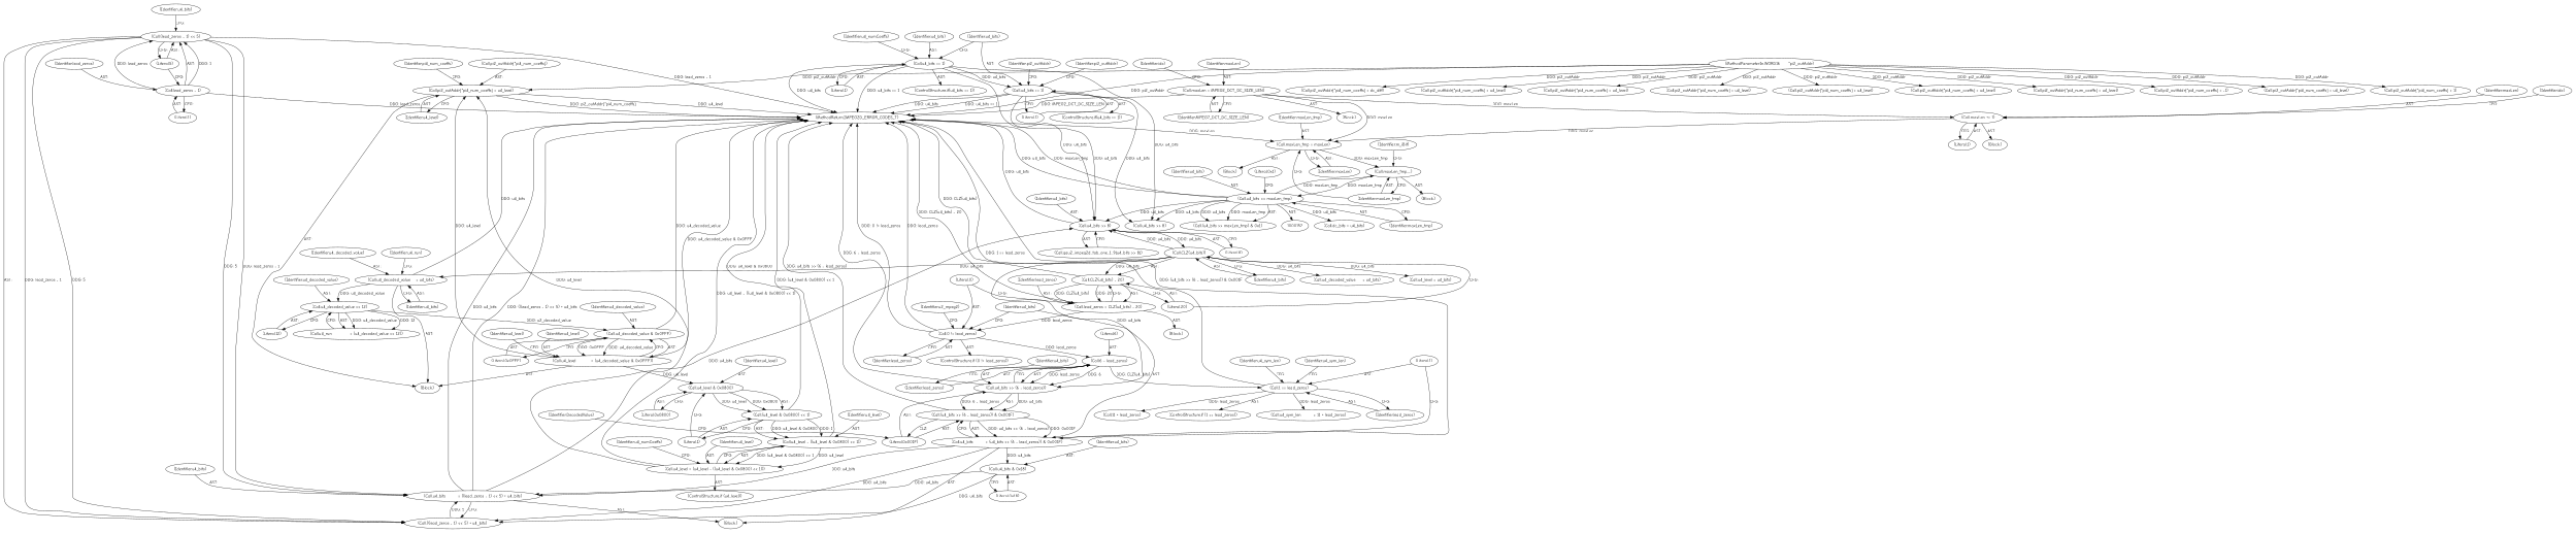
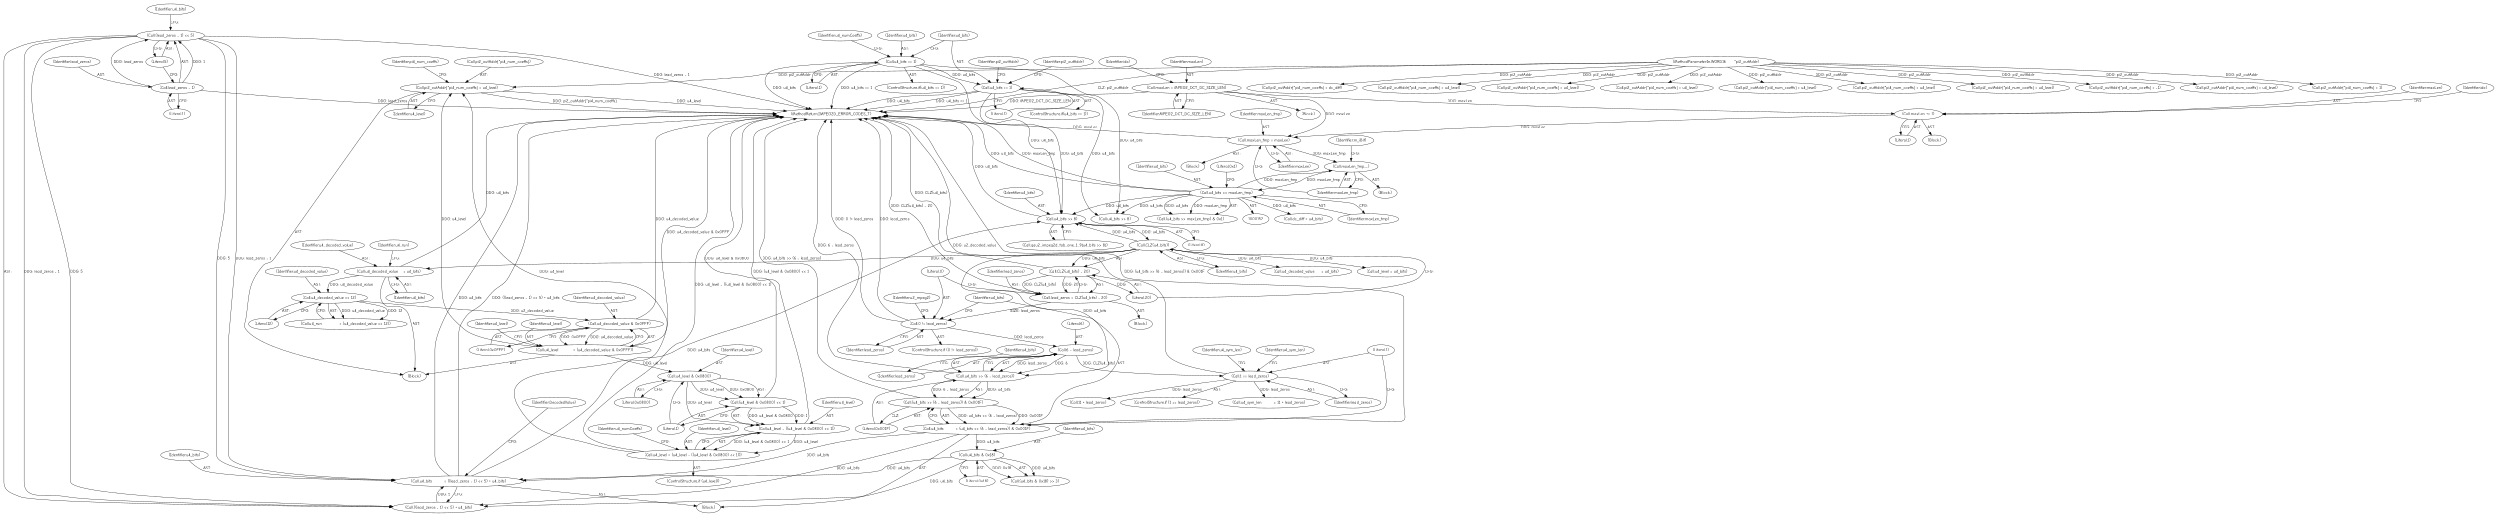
  digraph {
    fontname="Comic Neue"
    node [fontname="Comic Neue"]
    edge [fontname="Comic Neue"]
    n1 [label="(Call,pi2_outAddr[*pi4_num_coeffs] = u4_level)"]
    n2 [label="(Block,)"]
    n3 [label="(Identifier,u4_level)"]
    n4 [label="(MethodReturn,IMPEG2D_ERROR_CODES_T)"]
    n5 [label="(Call,u4_level = (u4_level - ((u4_level & 0x0800) << 1)))"]
    n6 [label="(Call,u4_level - ((u4_level & 0x0800) << 1))"]
    n7 [label="(ControlStructure,if (u4_level))"]
    n8 [label="(Call,(u4_level & 0x0800) << 1)"]
    n9 [label="(Literal,1)"]
    n10 [label="(Call,u4_level & 0x0800)"]
    n11 [label="(Literal,0x0800)"]
    n12 [label="(Call,u4_level           = (u4_decoded_value & 0x0FFF))"]
    n13 [label="(Call,u4_decoded_value & 0x0FFF)"]
    n14 [label="(Literal,0x0FFF)"]
    n15 [label="(Call,u4_decoded_value >> 12)"]
    n16 [label="(Call,u4_run             = (u4_decoded_value >> 12))"]
    n17 [label="(Literal,12)"]
    n18 [label="(Call,u4_decoded_value    = u4_bits)"]
    n19 [label="(Identifier,u4_bits)"]
    n20 [label="(Call,CLZ(u4_bits))"]
    n21 [label="(Call,u4_bits >> 8)"]
    n22 [label="(Call,CLZ(u4_bits) - 20)"]
    n23 [label="(Call,u4_bits >> (6 - lead_zeros))"]
    n24 [label="(Identifier,u4_bits)"]
    n25 [label="(Call,u4_decoded_value     = u4_bits)"]
    n26 [label="(Call,u4_level = u4_bits)"]
    n27 [label="(Call,gau2_impeg2d_tab_one_1_9[u4_bits >> 8])"]
    n28 [label="(Literal,8)"]
    n29 [label="(Call,lead_zeros = CLZ(u4_bits) - 20)"]
    n30 [label="(Literal,20)"]
    n31 [label="(Call,6 - lead_zeros)"]
    n32 [label="(Call,(u4_bits >> (6 - lead_zeros)) & 0x001F)"]
    n33 [label="(Call,u4_bits == 1)"]
    n34 [label="(Literal,1)"]
    n35 [label="(Call,u4_bits >> 8)"]
    n36 [label="(ControlStructure,if(u4_bits == 1))"]
    n37 [label="(Call,u4_bits == 1)"]
    n38 [label="(Literal,1)"]
    n39 [label="(ControlStructure,if(u4_bits == 1))"]
    n40 [label="(Call,u4_bits         = ((lead_zeros - 1) << 5) + u4_bits)"]
    n41 [label="(Block,)"]
    n42 [label="(Call,((lead_zeros - 1) << 5) + u4_bits)"]
    n43 [label="(Call,(lead_zeros - 1) << 5)"]
    n44 [label="(Literal,5)"]
    n45 [label="(Call,lead_zeros - 1)"]
    n46 [label="(Literal,1)"]
    n47 [label="(Call,1 == lead_zeros)"]
    n48 [label="(Identifier,lead_zeros)"]
    n49 [label="(Call,11 + lead_zeros)"]
    n50 [label="(ControlStructure,if (1 == lead_zeros))"]
    n51 [label="(Call,u4_sym_len         = 11 + lead_zeros)"]
    n52 [label="(Identifier,lead_zeros)"]
    n53 [label="(Call,0 != lead_zeros)"]
    n54 [label="(Identifier,lead_zeros)"]
    n55 [label="(ControlStructure,if (0 != lead_zeros))"]
    n56 [label="(Block,)"]
    n57 [label="(Call,u4_bits & 0x18)"]
    n58 [label="(Literal,0x18)"]
+   n59 [label="(Call,(u4_bits & 0x18) >> 3)"]
    n60 [label="(Call,u4_bits         = (u4_bits >> (6 - lead_zeros)) & 0x001F)"]
    n61 [label="(Literal,0x001F)"]
    n62 [label="(Call,u4_bits >> maxLen_tmp)"]
    n63 [label="(Call,maxLen_tmp--)"]
-   n64 [label="(Call,dc_bits = u4_bits)"]
+   n64 [label="(Call,dc_diff = u4_bits)"]
    n65 [label="(Identifier,maxLen_tmp)"]
    n66 [label="(Call,(u4_bits >> maxLen_tmp) & 0x1)"]
    1000152
    n68 [label="(Identifier,maxLen_tmp)"]
    n69 [label="(Block,)"]
    n70 [label="(Call,maxLen_tmp = maxLen)"]
    n71 [label="(Block,)"]
    n72 [label="(Identifier,maxLen)"]
    n73 [label="(Call,maxLen = MPEG2_DCT_DC_SIZE_LEN)"]
    n74 [label="(Call,maxLen += 1)"]
-   n75 [label="(Identifier,MPEG7_DCT_DC_SIZE_LEN)"]
+   n75 [label="(Identifier,MPEG2_DCT_DC_SIZE_LEN)"]
    n76 [label="(Block,)"]
    n77 [label="(Literal,1)"]
    n78 [label="(Block,)"]
    n79 [label="(MethodParameterIn,WORD16      *pi2_outAddr)"]
    n80 [label="(Call,pi2_outAddr[*pi4_num_coeffs] = dc_diff)"]
    n81 [label="(Call,pi2_outAddr[*pi4_num_coeffs] = u4_level)"]
    n82 [label="(Call,pi2_outAddr[*pi4_num_coeffs] = u4_level)"]
    n83 [label="(Call,pi2_outAddr[*pi4_num_coeffs] = u4_level)"]
    n84 [label="(Call,pi2_outAddr[*pi4_num_coeffs] = u4_level)"]
    n85 [label="(Call,pi2_outAddr[*pi4_num_coeffs] = u4_level)"]
    n86 [label="(Call,pi2_outAddr[*pi4_num_coeffs] = u4_level)"]
    n87 [label="(Call,pi2_outAddr[*pi4_num_coeffs] = -1)"]
    n88 [label="(Call,pi2_outAddr[*pi4_num_coeffs] = u4_level)"]
    n89 [label="(Call,pi2_outAddr[*pi4_num_coeffs] = 1)"]
    n90 [label="(Identifier,u4_bits)"]
    n91 [label="(Identifier,maxLen_tmp)"]
    n92 [label="(Identifier,u4_decoded_value)"]
    n93 [label="(Identifier,u4_numCoeffs)"]
    n94 [label="(Identifier,u4_numCoeffs)"]
    n95 [label="(Identifier,m_iBit)"]
    n96 [label="(Identifier,u4_bits)"]
    n97 [label="(Identifier,u4_bits)"]
    n98 [label="(Identifier,u4_bits)"]
    n99 [label="(Identifier,u2_mpeg2)"]
    n100 [label="(Identifier,lead_zeros)"]
    n101 [label="(Identifier,u4_level)"]
    n102 [label="(Call,pi2_outAddr[*pi4_num_coeffs])"]
    n103 [label="(Identifier,u4_sym_len)"]
    n104 [label="(Identifier,maxLen)"]
    n105 [label="(Identifier,u4_level)"]
    n106 [label="(Literal,6)"]
    n107 [label="(Identifier,u4_bits)"]
    n108 [label="(Identifier,pi2_outAddr)"]
    n109 [label="(Identifier,u4_bits)"]
    n110 [label="(Identifier,u4_level)"]
    n111 [label="(Identifier,maxLen)"]
    n112 [label="(Identifier,u4_bits)"]
    n113 [label="(Identifier,lead_zeros)"]
    n114 [label="(Literal,0)"]
    n115 [label="(Identifier,idx)"]
    n116 [label="(Identifier,u4_bits)"]
    n117 [label="(Identifier,u4_decoded_value)"]
    n118 [label="(Identifier,pi4_num_coeffs)"]
    n119 [label="(Identifier,u4_decoded_value)"]
    n120 [label="(Identifier,u4_level)"]
    n121 [label="(Identifier,u4_bits)"]
    n122 [label="(Literal,1)"]
    n123 [label="(Identifier,u4_run)"]
    n124 [label="(Identifier,DecodedValue)"]
    n125 [label="(Identifier,pi2_outAddr)"]
    n126 [label="(Identifier,idx)"]
    n127 [label="(Identifier,u4_level)"]
    n128 [label="(Identifier,u4_sym_len)"]
    n129 [label="(Literal,0x1)"]
    n1 -> n2 [label="AST: "]
    n1 -> n3 [label="CFG: "]
    n1 -> n4 [label="DDG: u4_level"]
    n1 -> n4 [label="DDG: pi2_outAddr[*pi4_num_coeffs]"]
    n3 -> n1 [label="AST: "]
    n5 -> n1 [label="DDG: u4_level"]
    n5 -> n4 [label="DDG: u4_level - ((u4_level & 0x0800) << 1)"]
    n5 -> n6 [label="CFG: "]
    n5 -> n7 [label="AST: "]
    n6 -> n4 [label="DDG: (u4_level & 0x0800) << 1"]
    n6 -> n5 [label="AST: "]
    n6 -> n5 [label="DDG: u4_level"]
    n6 -> n5 [label="DDG: (u4_level & 0x0800) << 1"]
    n8 -> n4 [label="DDG: u4_level & 0x0800"]
    n8 -> n6 [label="AST: "]
    n8 -> n6 [label="DDG: u4_level & 0x0800"]
    n8 -> n6 [label="DDG: 1"]
    n8 -> n9 [label="CFG: "]
    n9 -> n8 [label="AST: "]
    n9 -> n10 [label="CFG: "]
+   n10 -> n6 [label="DDG: u4_level"]
    n10 -> n8 [label="AST: "]
    n10 -> n8 [label="DDG: u4_level"]
    n10 -> n8 [label="DDG: 0x0800"]
    n10 -> n11 [label="CFG: "]
    n11 -> n10 [label="AST: "]
    n12 -> n1 [label="DDG: u4_level"]
    n12 -> n2 [label="AST: "]
    n12 -> n4 [label="DDG: u4_decoded_value & 0x0FFF"]
    n12 -> n10 [label="DDG: u4_level"]
    n12 -> n13 [label="CFG: "]
    n13 -> n4 [label="DDG: u4_decoded_value"]
    n13 -> n12 [label="AST: "]
    n13 -> n12 [label="DDG: u4_decoded_value"]
    n13 -> n12 [label="DDG: 0x0FFF"]
    n13 -> n14 [label="CFG: "]
    n14 -> n13 [label="AST: "]
    n15 -> n13 [label="DDG: u2_decoded_value"]
    n15 -> n16 [label="AST: "]
    n15 -> n16 [label="DDG: u4_decoded_value"]
    n15 -> n16 [label="DDG: 12"]
    n15 -> n17 [label="CFG: "]
    n16 -> n15 [label="CFG: "]
    n17 -> n15 [label="AST: "]
    n18 -> n2 [label="AST: "]
    n18 -> n4 [label="DDG: u4_bits"]
    n18 -> n15 [label="DDG: u4_decoded_value"]
    n18 -> n19 [label="CFG: "]
    n19 -> n18 [label="AST: "]
    n20 -> n18 [label="DDG: u4_bits"]
    n20 -> n21 [label="DDG: u4_bits"]
    n20 -> n22 [label="AST: "]
    n20 -> n22 [label="DDG: u4_bits"]
    n20 -> n23 [label="DDG: u4_bits"]
    n20 -> n24 [label="CFG: "]
    n20 -> n25 [label="DDG: u4_bits"]
    n20 -> n26 [label="DDG: u4_bits"]
    n21 -> n4 [label="DDG: u4_bits"]
    n21 -> n20 [label="DDG: u4_bits"]
    n21 -> n27 [label="AST: "]
    n21 -> n28 [label="CFG: "]
    n22 -> n4 [label="DDG: CLZ(u4_bits)"]
    n22 -> n29 [label="AST: "]
    n22 -> n29 [label="DDG: CLZ(u4_bits)"]
    n22 -> n29 [label="DDG: 20"]
-   n22 -> n30 [label="CFG: "]
+   n22 -> n30 [label="DDG: "]
    n23 -> n4 [label="DDG: 6 - lead_zeros"]
    n23 -> n31 [label="CFG: "]
    n23 -> n32 [label="AST: "]
    n23 -> n32 [label="DDG: u4_bits"]
    n23 -> n32 [label="DDG: 6 - lead_zeros"]
    n24 -> n20 [label="AST: "]
    n27 -> n21 [label="CFG: "]
    n28 -> n21 [label="AST: "]
    n29 -> n4 [label="DDG: CLZ(u4_bits) - 20"]
    n29 -> n22 [label="CFG: "]
-   n29 -> n53 [label="DDG: lead_zeros"]
+   n29 -> n53 [label="SIZE: lead_zeros"]
    n29 -> n56 [label="AST: "]
    n30 -> n20 [label="CFG: "]
    n30 -> n22 [label="AST: "]
    n31 -> n23 [label="AST: "]
    n31 -> n23 [label="DDG: 6"]
    n31 -> n23 [label="DDG: lead_zeros"]
    n31 -> n47 [label="DDG: CLZ(u4_bits)"]
    n31 -> n52 [label="CFG: "]
    n32 -> n4 [label="DDG: u4_bits >> (6 - lead_zeros)"]
    n32 -> n60 [label="AST: "]
    n32 -> n60 [label="DDG: u4_bits >> (6 - lead_zeros)"]
    n32 -> n60 [label="DDG: 0x001F"]
    n32 -> n61 [label="CLZ: "]
    n33 -> n4 [label="DDG: u4_bits"]
    n33 -> n4 [label="DDG: u4_bits == 1"]
    n33 -> n21 [label="DDG: u4_bits"]
    n33 -> n34 [label="CFG: "]
    n33 -> n35 [label="DDG: u4_bits"]
    n33 -> n36 [label="AST: "]
    n34 -> n33 [label="AST: "]
    n37 -> n4 [label="DDG: u4_bits"]
    n37 -> n4 [label="DDG: u4_bits == 1"]
    n37 -> n21 [label="DDG: u4_bits"]
    n37 -> n33 [label="DDG: u4_bits"]
    n37 -> n35 [label="DDG: u4_bits"]
    n37 -> n38 [label="CFG: "]
    n37 -> n39 [label="AST: "]
    n38 -> n37 [label="AST: "]
    n40 -> n4 [label="DDG: u4_bits"]
    n40 -> n4 [label="DDG: ((lead_zeros - 1) << 5) + u4_bits"]
    n40 -> n21 [label="DDG: u4_bits"]
    n40 -> n41 [label="AST: "]
    n40 -> n42 [label="CFG: "]
    n42 -> n40 [label="DDG: 5"]
    n43 -> n4 [label="DDG: lead_zeros - 1"]
    n43 -> n40 [label="DDG: lead_zeros - 1"]
    n43 -> n40 [label="DDG: 5"]
    n43 -> n42 [label="AST: "]
    n43 -> n42 [label="DDG: lead_zeros - 1"]
    n43 -> n42 [label="DDG: 5"]
    n43 -> n44 [label="CFG: "]
    n44 -> n43 [label="AST: "]
    n44 -> n45 [label="CFG: "]
    n45 -> n4 [label="DDG: lead_zeros"]
    n45 -> n43 [label="AST: "]
    n45 -> n43 [label="DDG: lead_zeros"]
    n45 -> n43 [label="DDG: 1"]
    n45 -> n46 [label="CFG: "]
    n46 -> n45 [label="AST: "]
-   n47 -> n4 [label="DDG: 1 == lead_zeros"]
+   n47 -> n4 [label="DDG: u2_decoded_value"]
    n47 -> n48 [label="CFG: "]
    n47 -> n49 [label="DDG: lead_zeros"]
    n47 -> n50 [label="AST: "]
    n47 -> n51 [label="DDG: lead_zeros"]
    n48 -> n47 [label="AST: "]
    n52 -> n31 [label="AST: "]
    n53 -> n4 [label="DDG: 0 != lead_zeros"]
    n53 -> n4 [label="DDG: lead_zeros"]
    n53 -> n31 [label="DDG: lead_zeros"]
    n53 -> n54 [label="CFG: "]
    n53 -> n55 [label="AST: "]
    n54 -> n53 [label="AST: "]
    n57 -> n40 [label="DDG: u4_bits"]
    n57 -> n42 [label="DDG: u4_bits"]
    n57 -> n58 [label="CFG: "]
+   n57 -> n59 [label="AST: "]
+   n57 -> n59 [label="DDG: u4_bits"]
+   n57 -> n59 [label="DDG: 0x18"]
    n58 -> n57 [label="AST: "]
    n60 -> n4 [label="DDG: (u4_bits >> (6 - lead_zeros)) & 0x001F"]
    n60 -> n32 [label="CFG: "]
    n60 -> n40 [label="DDG: u4_bits"]
    n60 -> n41 [label="AST: "]
    n60 -> n42 [label="DDG: u4_bits"]
    n60 -> n57 [label="DDG: u4_bits"]
    n61 -> n23 [label="AST: "]
    n61 -> n32 [label="AST: "]
    n62 -> n4 [label="DDG: maxLen_tmp"]
    n62 -> n4 [label="DDG: u4_bits"]
    n62 -> n21 [label="DDG: u4_bits"]
    n62 -> n35 [label="DDG: u4_bits"]
    n62 -> n63 [label="DDG: maxLen_tmp"]
    n62 -> n64 [label="DDG: u4_bits"]
    n62 -> n65 [label="CFG: "]
    n62 -> n66 [label="AST: "]
    n62 -> n66 [label="DDG: u4_bits"]
    n62 -> n66 [label="DDG: maxLen_tmp"]
    n62 -> 1000152 [label="AST: "]
    n63 -> n62 [label="DDG: maxLen_tmp"]
    n63 -> n68 [label="CFG: "]
    n63 -> n69 [label="AST: "]
    n65 -> n62 [label="AST: "]
    n68 -> n63 [label="AST: "]
    n68 -> n70 [label="CFG: "]
-   n4 -> n70 [label="DDG: maxLen"]
+   n70 -> n4 [label="DDG: maxLen"]
    n70 -> n63 [label="DDG: maxLen_tmp"]
    n70 -> n71 [label="AST: "]
    n70 -> n72 [label="CFG: "]
    n72 -> n70 [label="AST: "]
    n73 -> n4 [label="DDG: MPEG2_DCT_DC_SIZE_LEN"]
    n73 -> n70 [label="DDG: maxLen"]
    n73 -> n74 [label="DDG: maxLen"]
    n73 -> n75 [label="CFG: "]
    n73 -> n76 [label="AST: "]
    n74 -> n70 [label="DDG: maxLen"]
    n74 -> n77 [label="CFG: "]
    n74 -> n78 [label="AST: "]
    n75 -> n73 [label="AST: "]
    n77 -> n74 [label="AST: "]
    n79 -> n1 [label="DDG: pi2_outAddr"]
-   n79 -> n4 [label="DDG: pi2_outAddr"]
+   n79 -> n4 [label="CLZ: pi2_outAddr"]
    n79 -> n80 [label="DDG: pi2_outAddr"]
    n79 -> n81 [label="DDG: pi2_outAddr"]
    n79 -> n82 [label="DDG: pi2_outAddr"]
    n79 -> n83 [label="DDG: pi2_outAddr"]
    n79 -> n84 [label="DDG: pi2_outAddr"]
    n79 -> n85 [label="DDG: pi2_outAddr"]
    n79 -> n86 [label="DDG: pi2_outAddr"]
    n79 -> n87 [label="DDG: pi2_outAddr"]
    n79 -> n88 [label="DDG: pi2_outAddr"]
    n79 -> n89 [label="DDG: pi2_outAddr"]
    n90 -> n53 [label="CFG: "]
    n90 -> n60 [label="AST: "]
    n91 -> n70 [label="AST: "]
    n92 -> n18 [label="AST: "]
    n93 -> n37 [label="CFG: "]
    n94 -> n5 [label="CFG: "]
    n95 -> n63 [label="CFG: "]
    n96 -> n37 [label="AST: "]
    n97 -> n43 [label="CFG: "]
    n98 -> n40 [label="AST: "]
    n99 -> n53 [label="CFG: "]
    n100 -> n29 [label="AST: "]
    n101 -> n5 [label="AST: "]
    n102 -> n1 [label="AST: "]
    n103 -> n47 [label="CFG: "]
    n104 -> n73 [label="AST: "]
    n105 -> n10 [label="AST: "]
    n106 -> n31 [label="AST: "]
    n107 -> n57 [label="AST: "]
    n108 -> n33 [label="CFG: "]
    n109 -> n33 [label="AST: "]
    n109 -> n37 [label="CFG: "]
    n110 -> n12 [label="CFG: "]
    n111 -> n74 [label="AST: "]
    n112 -> n62 [label="AST: "]
    n113 -> n45 [label="AST: "]
    n114 -> n29 [label="CFG: "]
    n114 -> n53 [label="AST: "]
    n115 -> n74 [label="CFG: "]
    n116 -> n21 [label="AST: "]
    n117 -> n13 [label="AST: "]
    n118 -> n1 [label="CFG: "]
    n119 -> n15 [label="AST: "]
    n120 -> n6 [label="AST: "]
    n121 -> n23 [label="AST: "]
    n122 -> n47 [label="AST: "]
    n122 -> n60 [label="CFG: "]
    n123 -> n18 [label="CFG: "]
-   n124 -> n61 [label="CFG: "]
+   n124 -> n40 [label="CFG: "]
    n125 -> n33 [label="CFG: "]
    n126 -> n73 [label="CFG: "]
    n127 -> n12 [label="AST: "]
    n128 -> n47 [label="CFG: "]
    n129 -> n62 [label="CFG: "]
  }
